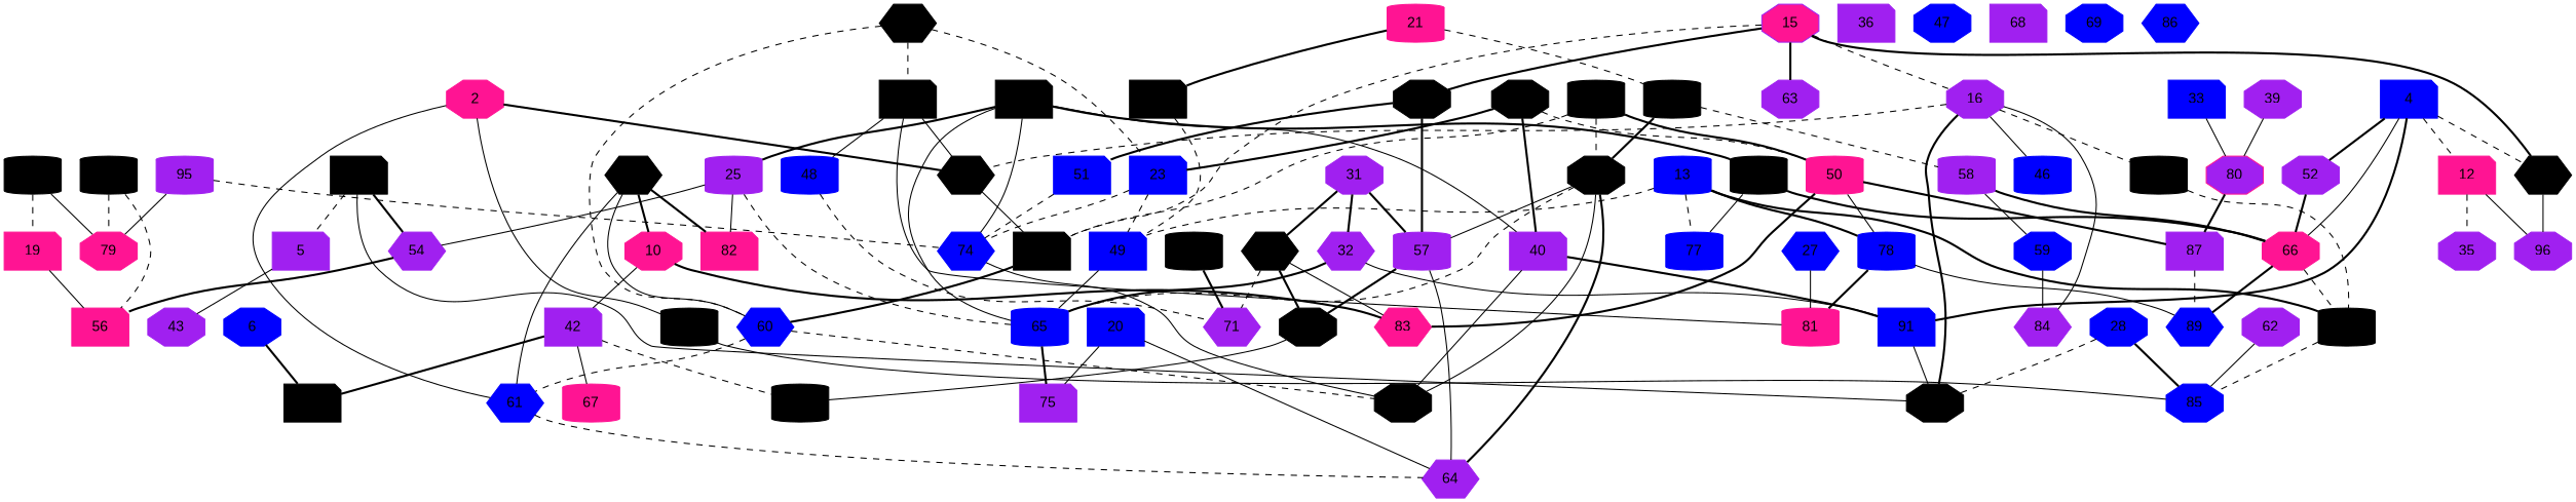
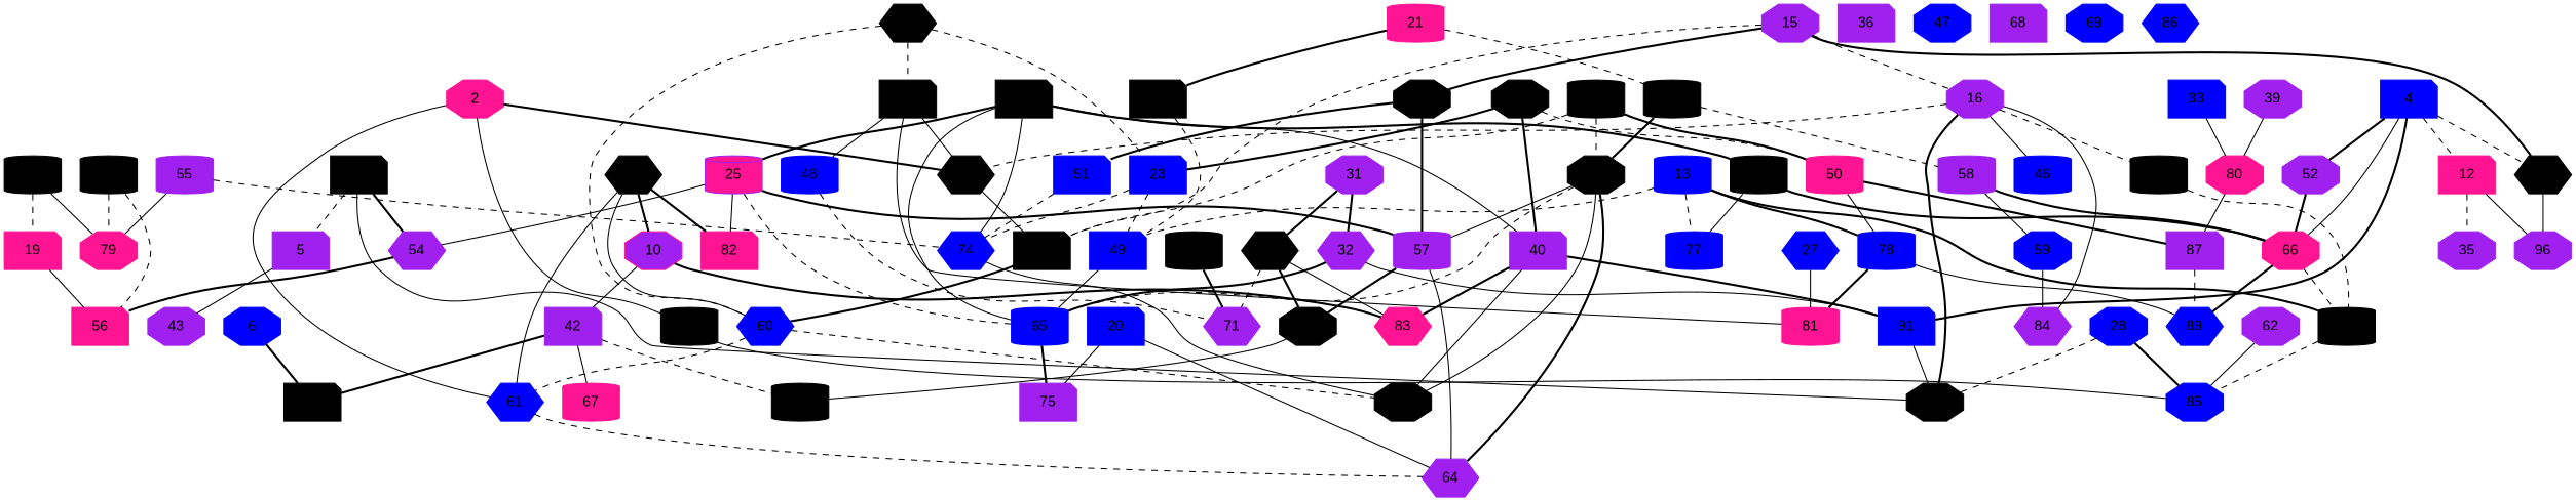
  graph {
    fontname="Liberation Sans"
    node [color=black fontname="Liberation Sans" shape=octagon style=filled]
    edge [fontname="Liberation Sans" style=solid]
    23 [color=blue shape=note]
    1
    40 [color=purple shape=note]
    50 [color=deeppink shape=cylinder]
    49 [color=blue shape=note]
    74 [color=blue shape=hexagon]
    91 [color=blue shape=note]
    88
    87 [color=purple shape=note]
    83 [color=deeppink shape=hexagon]
    78 [color=blue shape=cylinder]
    2 [color=deeppink]
    18 [shape=cylinder]
    29 [shape=hexagon]
    61 [color=blue shape=hexagon]
    85 [color=blue]
    34 [shape=note]
    64 [color=purple shape=hexagon]
    89 [color=blue shape=hexagon]
    3 [shape=note]
    5 [color=purple shape=note]
    54 [color=purple shape=hexagon]
    92
    43 [color=purple]
    56 [color=deeppink shape=note]
    4 [color=blue shape=note]
    12 [color=deeppink shape=note]
    24 [shape=hexagon]
    52 [color=purple]
    66 [color=deeppink]
    35 [color=purple]
    n32 [color=purple label=96]
    76 [shape=cylinder]
    6 [color=blue]
    70 [shape=note]
    7 [shape=hexagon]
    8 [shape=note]
    60 [color=blue shape=hexagon]
    48 [color=blue shape=cylinder]
    81 [color=deeppink shape=cylinder]
    71 [color=purple shape=hexagon]
    9 [shape=hexagon]
-   10 [color=deeppink]
+   10 [color=deeppink fillcolor=purple]
    82 [color=deeppink shape=note]
    42 [color=purple shape=note]
    67 [color=deeppink shape=cylinder]
    73 [shape=cylinder]
    11 [shape=cylinder]
    45
    65 [color=blue shape=cylinder]
    57 [color=purple shape=cylinder]
    13 [color=blue shape=cylinder]
    77 [color=blue shape=cylinder]
    14 [shape=note]
-   25 [color=purple shape=cylinder]
+   25 [color=purple shape=cylinder fillcolor=deeppink]
    30 [shape=cylinder]
    75 [color=purple shape=note]
-   15 [color=purple fillcolor=deeppink]
+   15 [color=purple]
    16 [color=purple]
    37
-   63 [color=purple]
    22 [shape=cylinder]
    46 [color=blue shape=cylinder]
    84 [color=purple shape=hexagon]
    51 [color=blue shape=note]
    17 [shape=cylinder]
    19 [color=deeppink shape=note]
    79 [color=deeppink]
    20 [color=blue shape=note]
    21 [color=deeppink shape=cylinder]
    38 [shape=cylinder]
    44 [shape=note]
    58 [color=purple shape=cylinder]
    72
    26 [shape=cylinder]
    27 [color=blue shape=hexagon]
    28 [color=blue]
    31 [color=purple]
    32 [color=purple shape=hexagon]
    53 [shape=hexagon]
    33 [color=blue shape=note]
-   80 [color=deeppink fillcolor=purple]
+   80 [color=deeppink]
    36 [color=purple shape=note]
    59 [color=blue]
    39 [color=purple]
    41 [shape=cylinder]
    47 [color=blue]
-   55 [color=purple shape=cylinder label=95]
+   55 [color=purple shape=cylinder]
    62 [color=purple]
    68 [color=purple shape=note]
    69 [color=blue]
    86 [color=blue shape=hexagon]
    23 -- 49 [style=dashed]
    23 -- 74 [style=dashed]
    1 -- 23 [style=bold]
    1 -- 40 [style=bold]
    1 -- 50 [style=dashed]
    40 -- 91 [style=bold]
    40 -- 88
    50 -- 87 [style=bold]
-   50 -- 83 [style=bold]
+   40 -- 83 [style=bold]
    50 -- 78
    49 -- 65
    74 -- 88
    91 -- 92
    87 -- 89 [style=dashed]
    78 -- 89
    78 -- 81 [style=bold]
    2 -- 18
    2 -- 29 [style=bold]
    2 -- 61
    18 -- 85
    29 -- 34
    61 -- 64 [style=dashed]
    34 -- 60 [style=bold]
    3 -- 5 [style=dashed]
    3 -- 54 [style=bold]
    3 -- 92
    5 -- 43
    54 -- 56 [style=bold]
    4 -- 91 [style=bold]
    4 -- 12 [style=dashed]
    4 -- 24 [style=dashed]
    4 -- 52 [style=bold]
    4 -- 66
    12 -- 35 [style=dashed]
    12 -- n32
    24 -- n32
    52 -- 66 [style=bold]
    66 -- 89 [style=bold]
    66 -- 76 [style=dashed]
    76 -- 85 [style=dashed]
    6 -- 70 [style=bold]
    7 -- 23 [style=dashed]
    7 -- 8 [style=dashed]
    7 -- 60 [style=dashed]
    8 -- 29
    8 -- 48
    8 -- 81
    60 -- 88 [style=dashed]
    60 -- 61 [style=dashed]
    48 -- 71 [style=dashed]
    9 -- 61
    9 -- 60
    9 -- 10 [style=bold]
    9 -- 82 [style=bold]
    10 -- 83 [style=bold]
    10 -- 42
    42 -- 70 [style=bold]
    42 -- 67
    42 -- 73 [style=dashed]
    11 -- 50 [style=bold]
    11 -- 34 [style=dashed]
    11 -- 45 [style=dashed]
    45 -- 88
    45 -- 64 [style=bold]
    45 -- 65 [style=dashed]
    45 -- 57
    65 -- 75 [style=bold]
    57 -- 64
    57 -- 72 [style=bold]
    13 -- 49 [style=dashed]
    13 -- 78 [style=bold]
    13 -- 76 [style=bold]
    13 -- 77 [style=dashed]
    14 -- 40
    14 -- 74
    14 -- 65
    14 -- 25 [style=bold]
    14 -- 30 [style=bold]
    25 -- 54
    25 -- 82
    25 -- 65 [style=dashed]
-   31 -- 57 [style=bold]
+   25 -- 57 [style=bold]
    30 -- 66 [style=bold]
    30 -- 77
    15 -- 34 [style=dashed]
    15 -- 24 [style=bold]
    15 -- 16 [style=dashed]
    15 -- 37 [style=bold]
-   15 -- 63 [style=bold]
    16 -- 29 [style=dashed]
    16 -- 92 [style=bold]
    16 -- 22 [style=dashed]
    16 -- 46
    16 -- 84
    37 -- 57 [style=bold]
    37 -- 51 [style=bold]
    22 -- 76 [style=dashed]
    51 -- 74 [style=dashed]
    17 -- 19 [style=dashed]
    17 -- 79
    19 -- 56
    20 -- 64
    20 -- 75
    21 -- 38 [style=dashed]
    21 -- 44 [style=bold]
    38 -- 45 [style=bold]
    38 -- 58 [style=dashed]
    44 -- 49 [style=dashed]
    58 -- 66 [style=bold]
    58 -- 59
    72 -- 73
    26 -- 71 [style=bold]
    27 -- 81
    28 -- 85 [style=bold]
    28 -- 92 [style=dashed]
    31 -- 32 [style=bold]
    31 -- 53 [style=bold]
    32 -- 91
    32 -- 65 [style=bold]
    53 -- 83
    53 -- 71 [style=dashed]
    53 -- 72 [style=bold]
    33 -- 80
-   80 -- 87 [style=bold]
+   80 -- 87
    59 -- 84
    39 -- 80
    41 -- 56 [style=dashed]
    41 -- 79 [style=dashed]
    55 -- 74 [style=dashed]
    55 -- 79
    62 -- 85
  }
